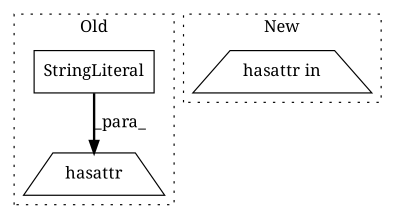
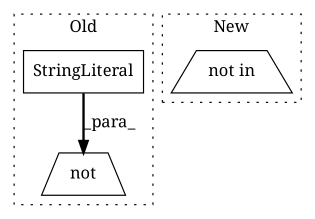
  digraph {
    fontname="Noto Serif"
    node [shape=trapezium fontname="Noto Serif"]
-   n1 [a=32 l="8,1" label=hasattr s="919,939"]
+   n1 [a=32 l="8,1" label=not s="919,939"]
    n2 [a=45 l=8 label=StringLiteral s=931 shape=box]
-   n3 [a=108 l=30 label="hasattr in" s=938]
+   n3 [a=108 l=30 label="not in" s=938]
    subgraph cluster_1 {
      label=Old
      style=dotted
      n1
      n2
    }
    subgraph cluster_2 {
      label=New
      style=dotted
      n3
    }
    n2 -> n1 [label=_para_ style=bold fontname="Noto Serif"]
  }
